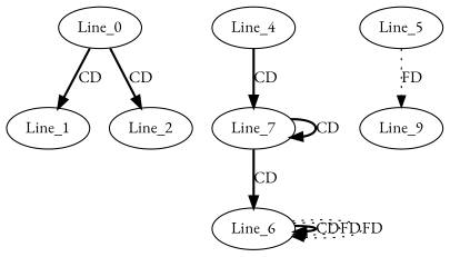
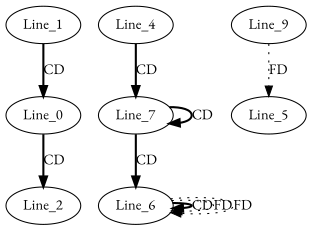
  digraph {
    fontname="EB Garamond"
    node [fontname="EB Garamond"]
    edge [fontname="EB Garamond" style=bold]
    Line_0
    Line_1
    Line_2
    Line_6
    Line_7
    Line_4
    Line_5
    Line_9
-   Line_0 -> Line_1 [label=CD]
+   Line_1 -> Line_0 [label=CD]
    Line_0 -> Line_2 [label=CD]
    Line_6 -> Line_6 [label=CD]
    Line_6 -> Line_6 [label=FD style=dotted]
    Line_6 -> Line_6 [label=FD style=dotted]
    Line_7 -> Line_6 [label=CD]
    Line_7 -> Line_7 [label=CD]
    Line_4 -> Line_7 [label=CD]
-   Line_5 -> Line_9 [label=FD style=dotted]
+   Line_9 -> Line_5 [label=FD style=dotted]
  }
